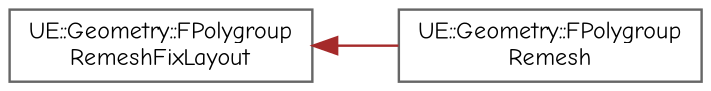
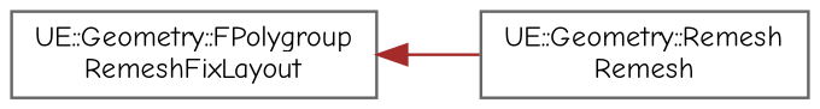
  digraph {
    rankdir=LR
    fontname="Comic Neue"
    node [color=grey40 fillcolor=white fontname="Comic Neue" fontsize=10 shape=box style=filled]
    n1 [height=0.2 label="UE::Geometry::FPolygroup\lRemeshFixLayout" width=0.4]
-   n2 [height=0.2 label="UE::Geometry::FPolygroup\lRemesh" width=0.4]
+   n2 [height=0.2 label="UE::Geometry::Remesh\lRemesh" width=0.4]
    n1 -> n2 [color=brown dir=back fontname="Comic Neue" fontsize=10 labelfontname=Helvetica labelfontsize=10 style=solid]
  }
